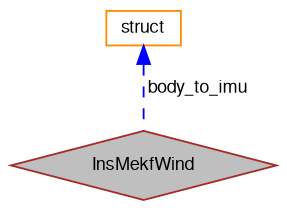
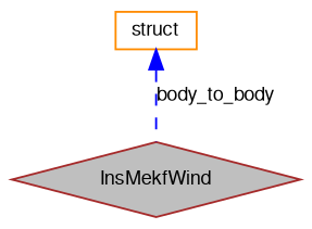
  digraph {
    node [fontname=FreeSans fontsize=10 style=filled]
    n1 [color=brown fillcolor=grey75 fontcolor=black height=0.2 label=InsMekfWind shape=diamond width=0.4]
    n2 [color=darkorange fillcolor=white height=0.2 label=struct shape=box width=0.4]
-   n2 -> n1 [color=blue dir=back fontname=FreeSans fontsize=10 label=" body_to_imu" labelfontname=FreeSans labelfontsize=10 style=dashed]
+   n2 -> n1 [color=blue dir=back fontname=FreeSans fontsize=10 label=" body_to_body" labelfontname=FreeSans labelfontsize=10 style=dashed]
  }
